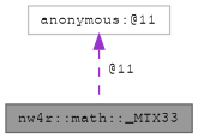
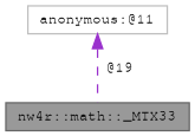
  digraph {
    node [fontname=FreeMono fontsize=10 shape=box style=filled]
    n1 [color=gray40 fillcolor=grey60 fontcolor=black height=0.2 label="nw4r::math::_MTX33" width=0.4]
    n2 [color=grey75 fillcolor=white height=0.2 label="anonymous:@11" width=0.4]
-   n2 -> n1 [color=darkorchid3 dir=back fontname=FreeMono fontsize=10 label=" @11" labelfontname=FreeMono labelfontsize=10 style=dashed]
+   n2 -> n1 [color=darkorchid3 dir=back fontname=FreeMono fontsize=10 label=" @19" labelfontname=FreeMono labelfontsize=10 style=dashed]
  }
